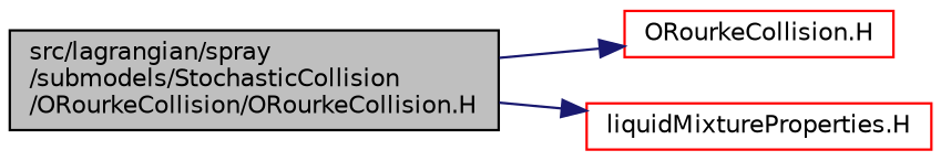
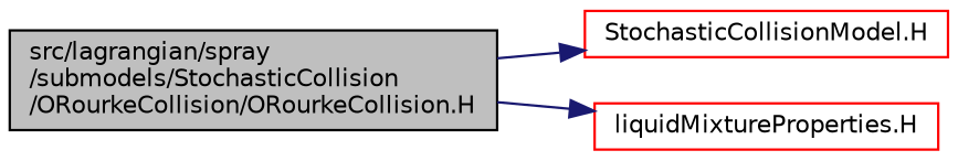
  digraph {
    rankdir=LR
    node [color=red fontname=Helvetica fontsize=10 shape=record]
    edge [color=midnightblue fontname=Helvetica fontsize=10 labelfontname=Helvetica labelfontsize=10 style=solid]
    n1 [color=black fillcolor=grey75 fontcolor=black height=0.2 label="src/lagrangian/spray\l/submodels/StochasticCollision\l/ORourkeCollision/ORourkeCollision.H" style=filled width=0.4]
-   n2 [height=0.2 label="ORourkeCollision.H" width=0.4]
+   n2 [height=0.2 label="StochasticCollisionModel.H" width=0.4]
    n3 [height=0.2 label="liquidMixtureProperties.H" width=0.4]
    n1 -> n2
    n1 -> n3
  }
